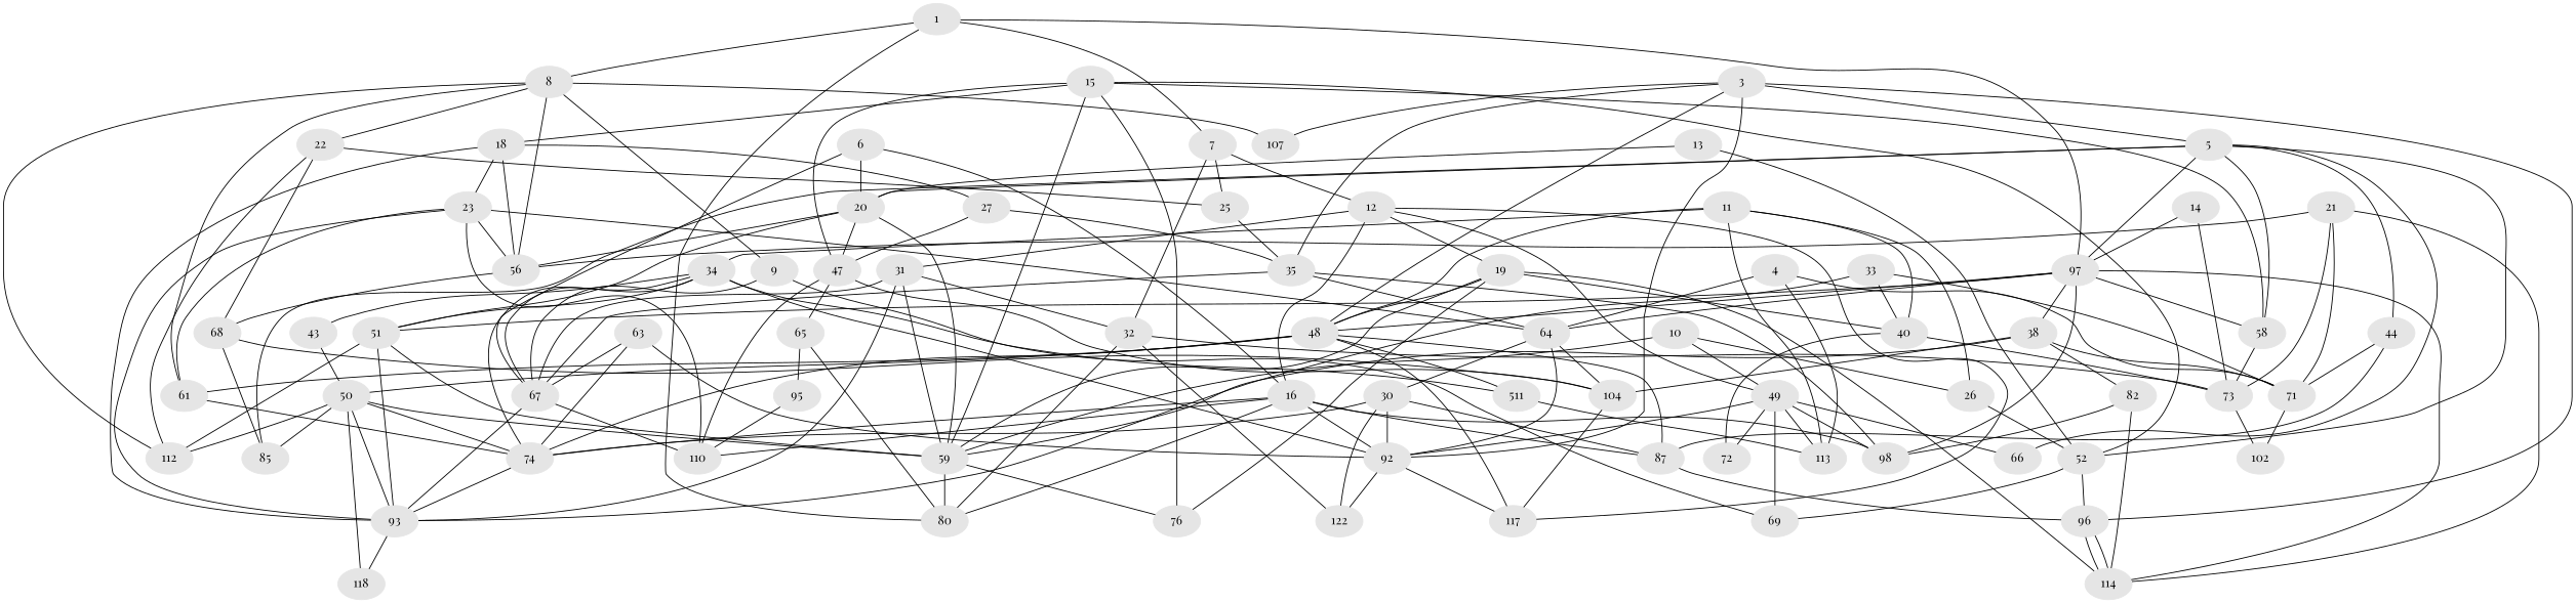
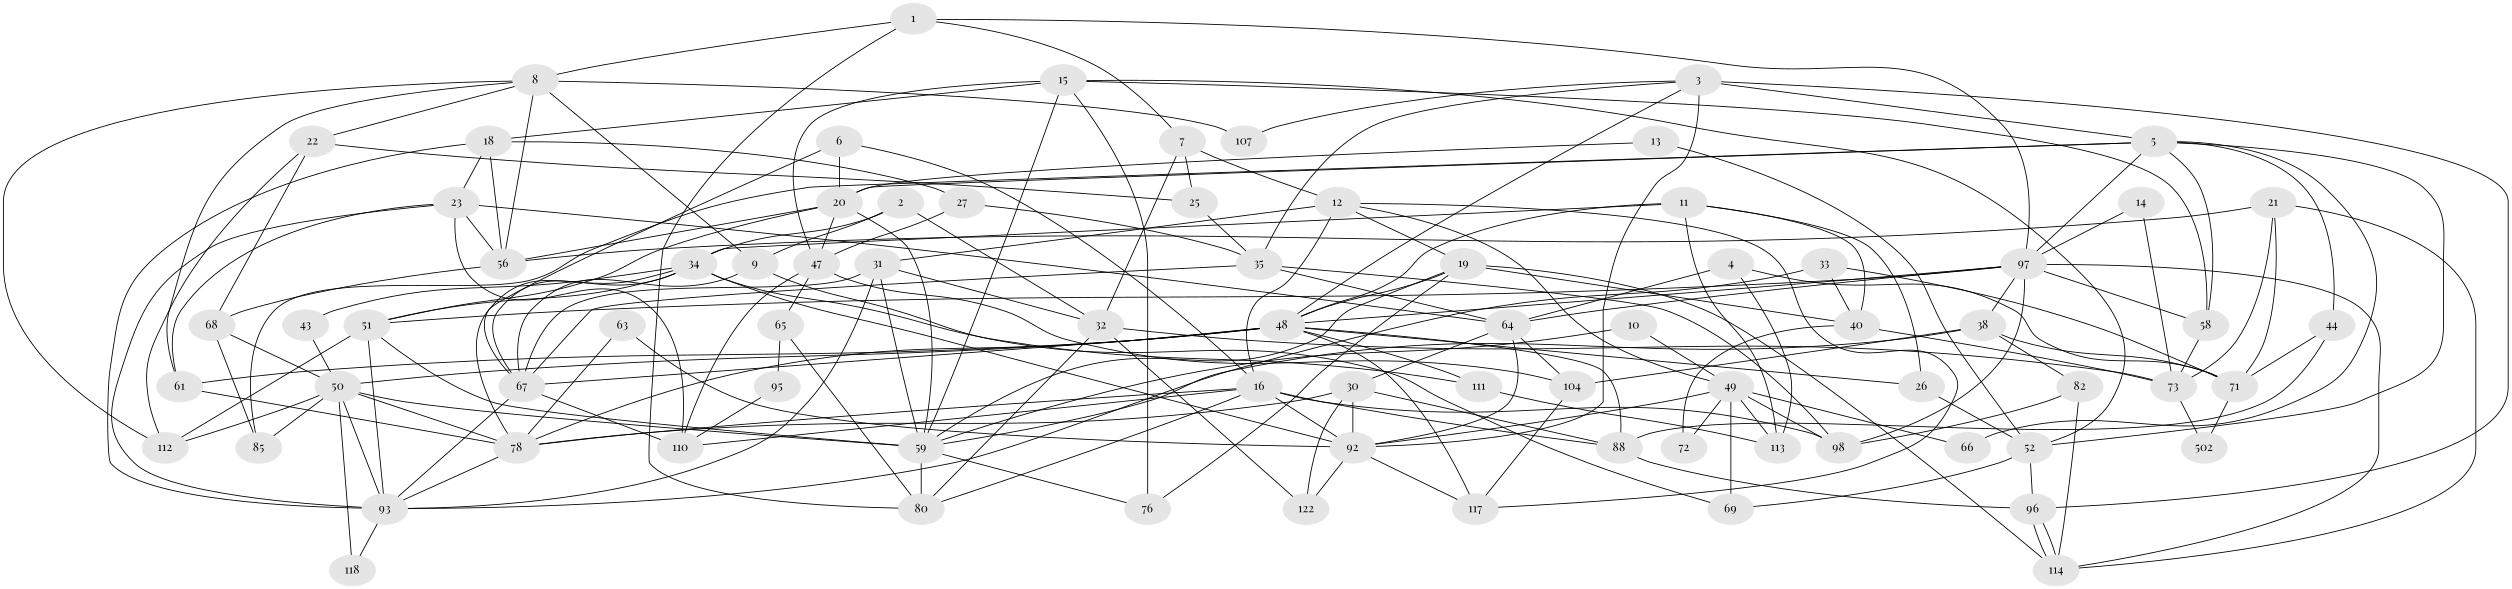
  graph {
    fontname="Playfair Display"
    node [color=gray90 fontname="Playfair Display" style=filled]
    edge [fontname="Playfair Display"]
    7 [super="+94"]
    32 [super="+89"]
    12 [super="+42"]
    25
    1
    8 [super="+36"]
    n7 [label=97 super="+91"]
    80 [super="+105"]
    9
    107
    22 [super="+86"]
    56 [super="+119"]
    61 [super="+70"]
    112
    48 [super="+77"]
    64 [super="+75"]
    58 [super="+100"]
    98
    38 [super="+39"]
    51 [super="+83"]
    114
+   2
    34 [super="+74"]
    67 [super="+88"]
    69
    73 [super="+81"]
    122
    92 [super="+101"]
-   78 [super="+103" label=74]
+   78 [super="+103"]
    43
-   111 [label=511]
+   111
    3 [super="+29"]
    5 [super="+106"]
    35 [super="+41"]
    96
    20 [super="+108"]
    44
    52 [super="+53"]
    66
    85
    117
-   87 [super="+115"]
+   87 [super="+115" label=88]
    50 [super="+109"]
    4 [super="+60"]
    71 [super="+97"]
    113
    30 [super="+37"]
    104 [super="+120"]
-   102
+   102 [label=502]
    59 [super="+84"]
    47 [super="+62"]
    16 [super="+57"]
    110 [super="+121"]
    6
    93 [super="+99"]
    49 [super="+54"]
    19 [super="+46"]
    31 [super="+79"]
    68
    10
    26
    72
    76
    11 [super="+24"]
    40 [super="+90"]
    13
    14
    15 [super="+55"]
    18 [super="+116"]
    23 [super="+45"]
    27
    65
    82
    118
    21 [super="+28"]
    33
    95
    63
    7 -- 32 [weight=2]
    7 -- 12
    7 -- 25
    32 -- 80
    32 -- 73 [weight=2]
    32 -- 122
    12 -- 117
    12 -- 16
    12 -- 49
    12 -- 19
    12 -- 31
    25 -- 35
    1 -- 7
    1 -- 8
    1 -- n7
    1 -- 80
    8 -- 9
    8 -- 107
    8 -- 22
    8 -- 56
    8 -- 61
    8 -- 112
    n7 -- 48
    n7 -- 64
    n7 -- 58
    n7 -- 98
    n7 -- 38 [weight=2]
    n7 -- 51
    n7 -- 114
    9 -- 67
    9 -- 69
    22 -- 25
    22 -- 112
    22 -- 68
    56 -- 68
    61 -- 78
    48 -- 61
-   63 -- 67
+   48 -- 67
    48 -- 78
    48 -- 111
    48 -- 117
    48 -- 87
    48 -- 50
    64 -- 92
    64 -- 30
    64 -- 104
    58 -- 73
    38 -- 71
    38 -- 104
    38 -- 59
    38 -- 82
    51 -- 112
    51 -- 59
    51 -- 93
+   2 -- 32
+   2 -- 9
+   2 -- 34
    34 -- 51
    34 -- 67
    34 -- 92
    34 -- 78
    34 -- 43
    34 -- 111
    67 -- 110
    67 -- 93
    73 -- 102
    92 -- 122
    92 -- 117
    78 -- 93
    43 -- 50
    111 -- 113
    3 -- 107
    3 -- 48
    3 -- 92
    3 -- 5
    3 -- 35
    3 -- 96
    5 -- n7
    5 -- 58
    5 -- 20
    5 -- 44
    5 -- 52
    5 -- 66
    5 -- 85
    35 -- 64
    35 -- 98
    35 -- 67
    96 -- 114
    96 -- 114
    20 -- 56
    20 -- 51
    20 -- 59
    20 -- 47
    44 -- 87
    44 -- 71
    52 -- 69
    52 -- 96
    87 -- 96
    50 -- 112
    50 -- 78
    50 -- 85
    50 -- 59
    50 -- 93
    50 -- 118
    4 -- 64
    4 -- 71
    4 -- 113
    71 -- 102
    30 -- 122
    30 -- 92
    30 -- 78
    30 -- 87
    104 -- 117
    59 -- 80
    59 -- 76
    47 -- 104
    47 -- 110 [weight=2]
    47 -- 65
    16 -- 80
    16 -- 98
    16 -- 92
    16 -- 78
    16 -- 87
    16 -- 110
    6 -- 67
    6 -- 20
    6 -- 16
    93 -- 118
    49 -- 98
    49 -- 69
    49 -- 92
    49 -- 66
    49 -- 113 [weight=2]
    49 -- 72
    19 -- 48
    19 -- 114
    19 -- 59
    19 -- 76
    19 -- 40
    31 -- 32
    31 -- 67
    31 -- 59
    31 -- 93
    68 -- 85
-   68 -- 104
+   68 -- 50
    10 -- 59
    10 -- 49
-   10 -- 26
+   48 -- 26
    26 -- 52
    11 -- 48
    11 -- 34
    11 -- 113
    11 -- 26
    11 -- 40
    40 -- 73
    40 -- 72 [weight=2]
    13 -- 20
    13 -- 52
    14 -- n7
    14 -- 73 [weight=2]
    15 -- 58
    15 -- 52
    15 -- 59
    15 -- 47
    15 -- 76
    15 -- 18
    18 -- 56
    18 -- 93
    18 -- 23
    18 -- 27
    23 -- 56 [weight=2]
    23 -- 61
    23 -- 64
    23 -- 110
    23 -- 93
    27 -- 35
    27 -- 47
    65 -- 80
    65 -- 95
    82 -- 98
    82 -- 114
    21 -- 56
    21 -- 114
    21 -- 73
    21 -- 71
    33 -- 71
    33 -- 93
    33 -- 40
    95 -- 110
    63 -- 92
    63 -- 78
  }
